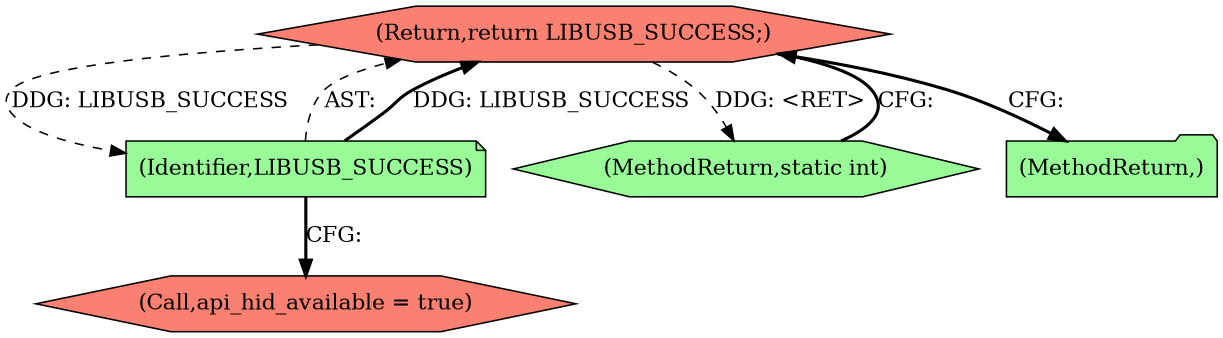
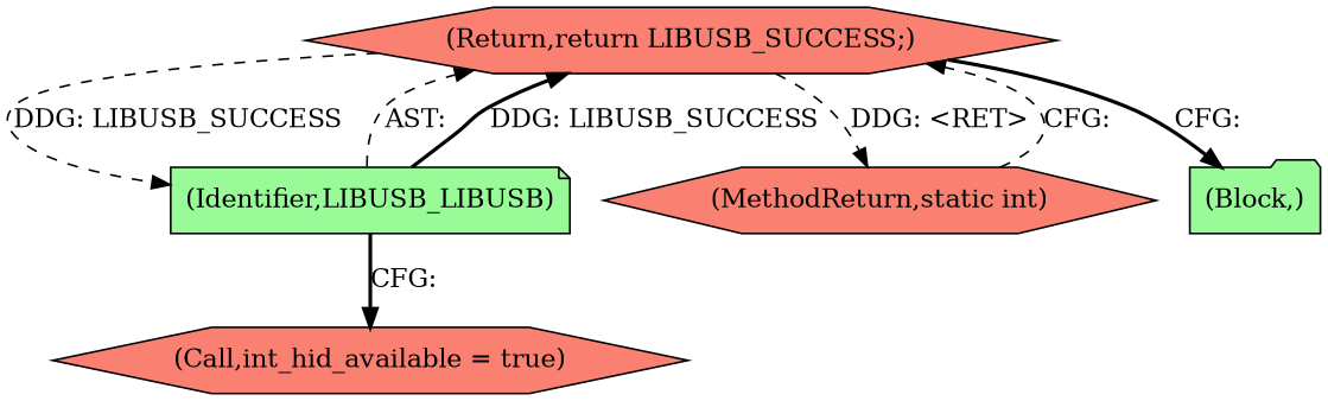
  digraph {
    node [fillcolor=palegreen shape=hexagon style=filled]
    edge [style=dashed]
    n1 [fillcolor=salmon label="(Return,return LIBUSB_SUCCESS;)"]
-   n2 [label="(Identifier,LIBUSB_SUCCESS)" shape=note]
-   n3 [label="(MethodReturn,static int)"]
-   n4 [label="(MethodReturn,)" shape=folder]
-   n5 [fillcolor=salmon label="(Call,api_hid_available = true)"]
+   n2 [label="(Identifier,LIBUSB_LIBUSB)" shape=note]
+   n3 [fillcolor=salmon label="(MethodReturn,static int)"]
+   n4 [label="(Block,)" shape=folder]
+   n5 [fillcolor=salmon label="(Call,int_hid_available = true)"]
    n1 -> n2 [label="DDG: LIBUSB_SUCCESS"]
    n1 -> n3 [label="DDG: <RET>"]
    n1 -> n4 [label="CFG: " style=bold]
    n2 -> n1 [label="AST: "]
    n2 -> n1 [label="DDG: LIBUSB_SUCCESS" style=bold]
    n2 -> n5 [label="CFG: " style=bold]
-   n3 -> n1 [label="CFG: " style=bold]
+   n3 -> n1 [label="CFG: "]
  }
